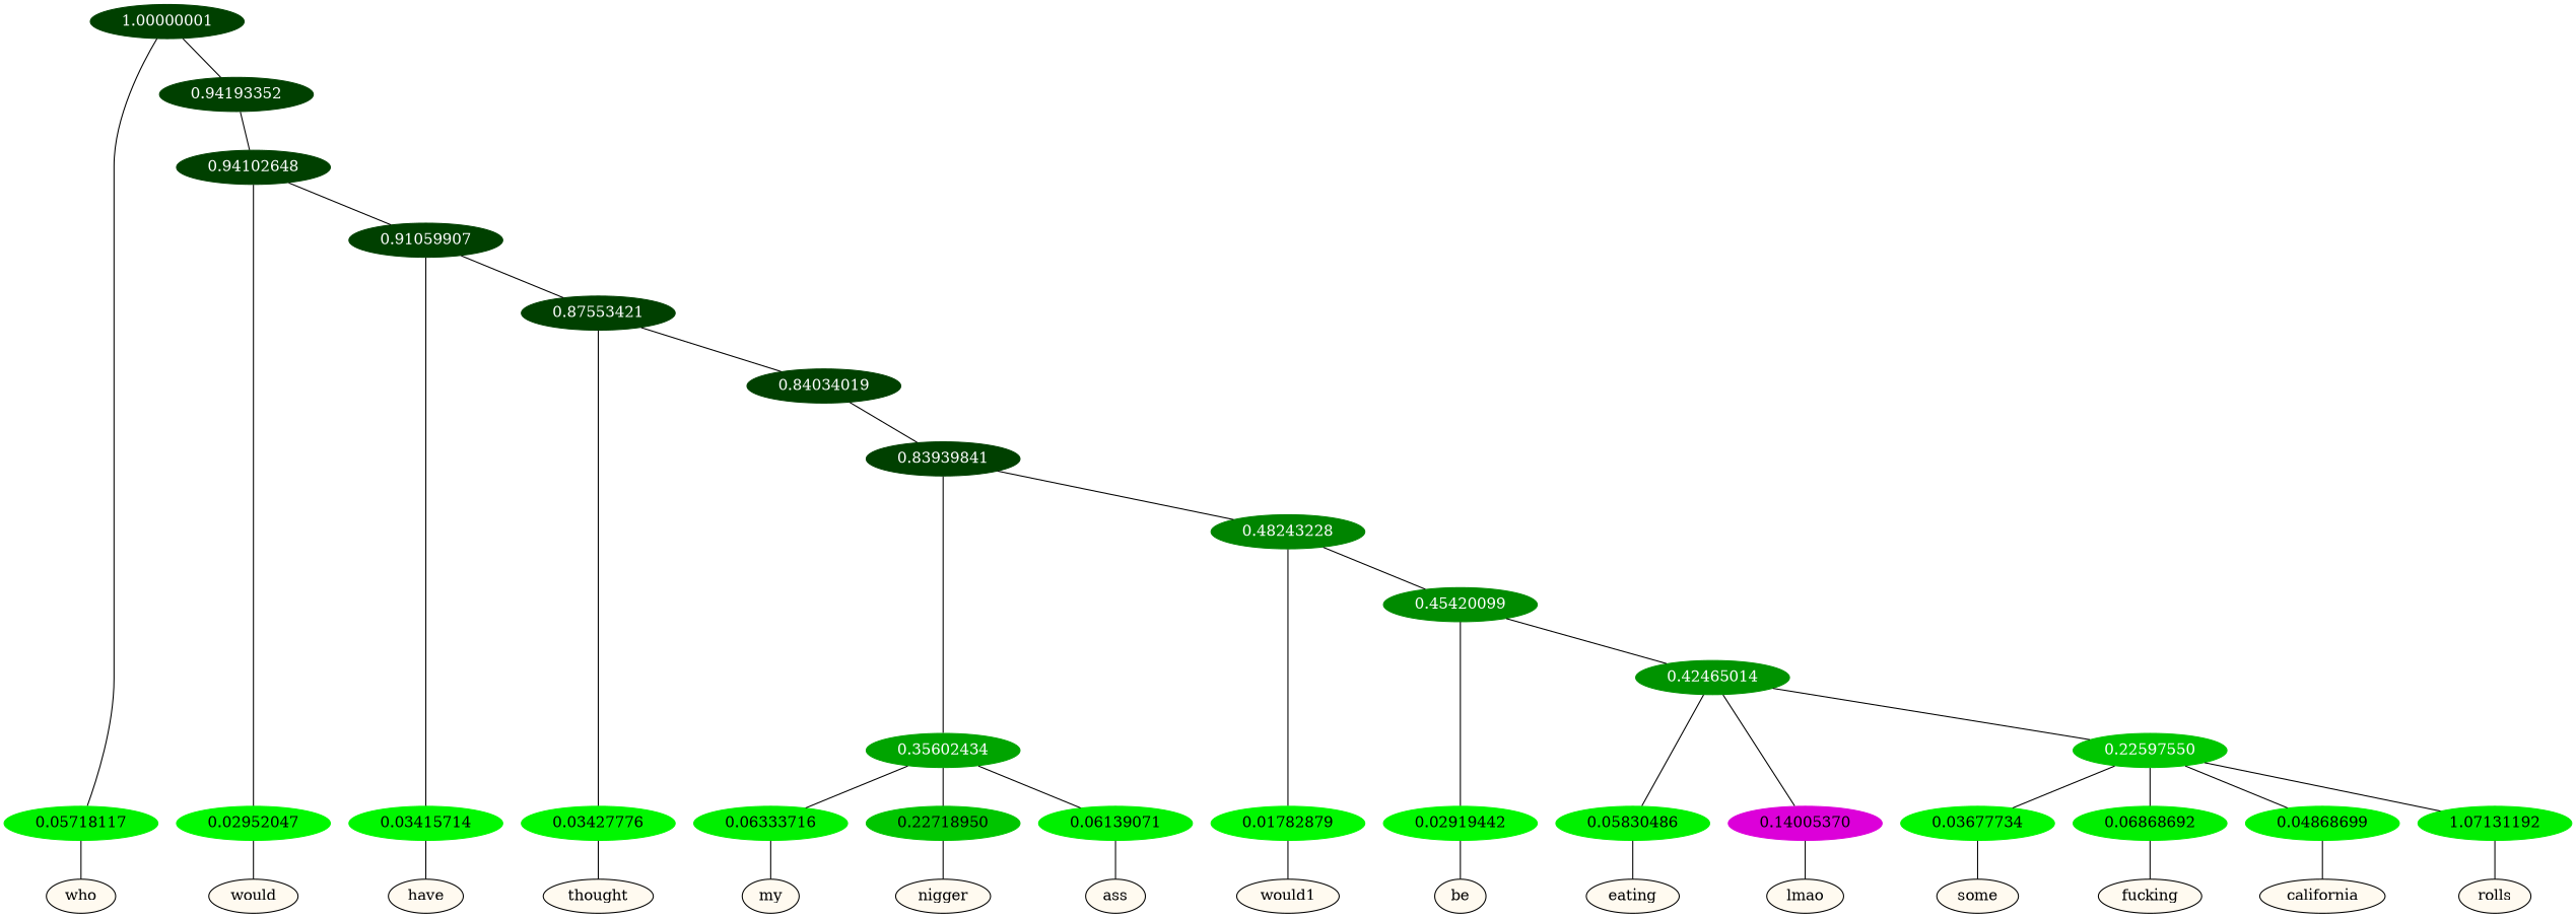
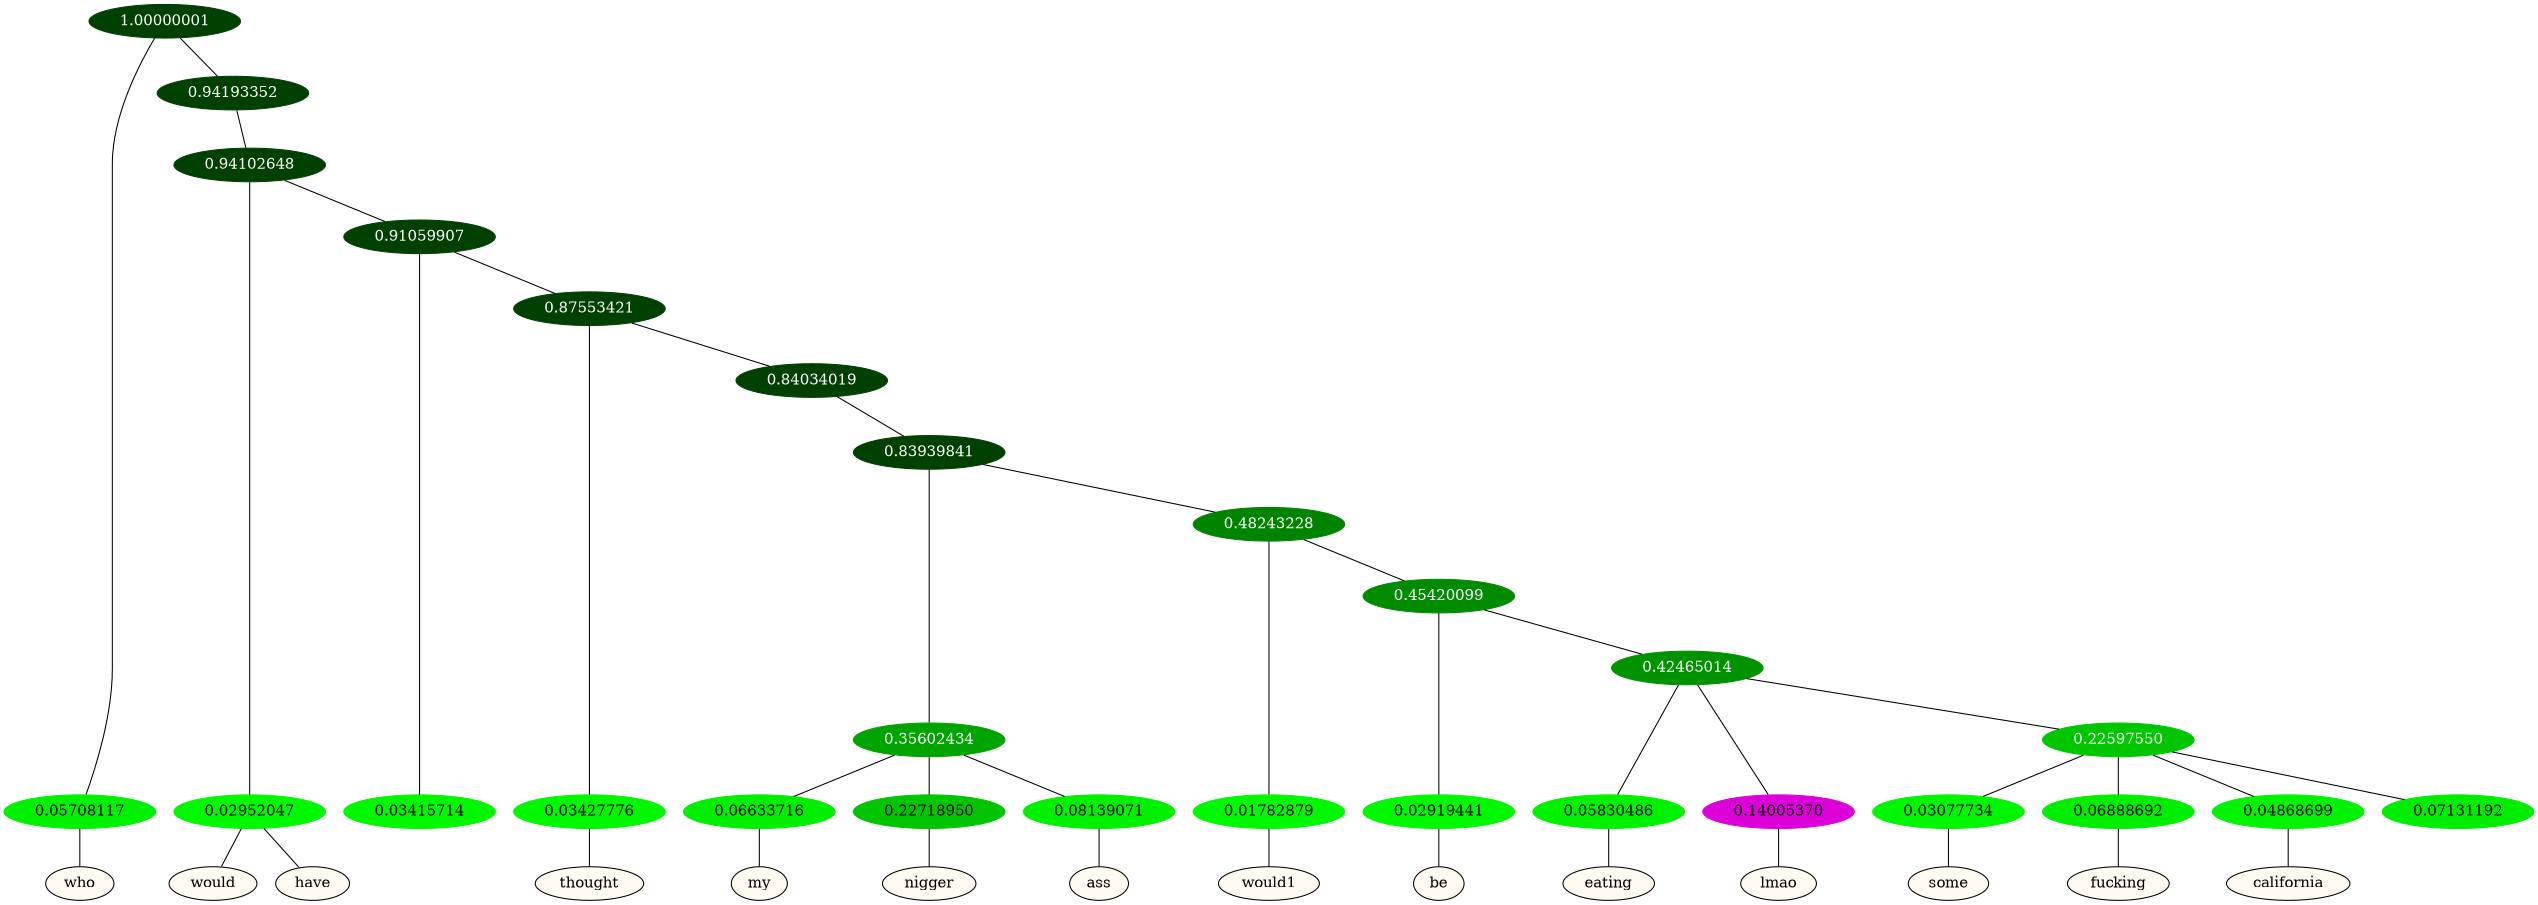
  graph {
    node [color=black format=png nodesep=0.001 ordering=out overlap_scaling=0.01 ranksep=0.001 style=filled]
    n1 [fillcolor=floralwhite height=0.15 label=who style="filled,solid" width=0.15]
    n2 [fillcolor=floralwhite height=0.15 label=would style="filled,solid" width=0.15]
    n3 [fillcolor=floralwhite height=0.15 label=have style="filled,solid" width=0.15]
    n4 [fillcolor=floralwhite height=0.15 label=thought style="filled,solid" width=0.15]
    n5 [fillcolor=floralwhite height=0.15 label=my style="filled,solid" width=0.15]
    n6 [fillcolor=floralwhite height=0.15 label=nigger style="filled,solid" width=0.15]
    n7 [fillcolor=floralwhite height=0.15 label=ass style="filled,solid" width=0.15]
    n8 [fillcolor=floralwhite height=0.15 label=would1 style="filled,solid" width=0.15]
    n9 [fillcolor=floralwhite height=0.15 label=be style="filled,solid" width=0.15]
    n10 [fillcolor=floralwhite height=0.15 label=eating style="filled,solid" width=0.15]
    n11 [fillcolor=floralwhite height=0.15 label=some style="filled,solid" width=0.15]
    n12 [fillcolor=floralwhite height=0.15 label=fucking style="filled,solid" width=0.15]
    n13 [fillcolor=floralwhite height=0.15 label=california style="filled,solid" width=0.15]
-   n14 [fillcolor=floralwhite height=0.15 label=rolls style="filled,solid" width=0.15]
    n15 [fillcolor=floralwhite height=0.15 label=lmao style="filled,solid" width=0.15]
-   n16 [color="0.334 1.000 0.943" fontcolor=black height=0.15 label=0.05718117 width=0.15]
+   n16 [color="0.334 1.000 0.943" fontcolor=black height=0.15 label=0.05708117 width=0.15]
    n17 [color="0.334 1.000 0.970" fontcolor=black height=0.15 label=0.02952047 width=0.15]
    n18 [color="0.334 1.000 0.966" fontcolor=black height=0.15 label=0.03415714 width=0.15]
    n19 [color="0.334 1.000 0.966" fontcolor=black height=0.15 label=0.03427776 width=0.15]
-   n20 [color="0.334 1.000 0.934" fontcolor=black height=0.15 label=0.06333716 width=0.15]
+   n20 [color="0.334 1.000 0.934" fontcolor=black height=0.15 label=0.06633716 width=0.15]
    n21 [color="0.334 1.000 0.773" fontcolor=black height=0.15 label=0.22718950 width=0.15]
-   n22 [color="0.334 1.000 0.939" fontcolor=black height=0.15 label=0.06139071 width=0.15]
+   n22 [color="0.334 1.000 0.939" fontcolor=black height=0.15 label=0.08139071 width=0.15]
    n23 [color="0.334 1.000 0.972" fontcolor=black height=0.15 label=0.01782879 width=0.15]
-   n24 [color="0.334 1.000 0.971" fontcolor=black height=0.15 label=0.02919442 width=0.15]
+   n24 [color="0.334 1.000 0.971" fontcolor=black height=0.15 label=0.02919441 width=0.15]
    n25 [color="0.334 1.000 0.942" fontcolor=black height=0.15 label=0.05830486 width=0.15]
-   n26 [color="0.334 1.000 0.963" fontcolor=black height=0.15 label=0.03677734 width=0.15]
-   n27 [color="0.334 1.000 0.931" fontcolor=black height=0.15 label=0.06868692 width=0.15]
+   n26 [color="0.334 1.000 0.963" fontcolor=black height=0.15 label=0.03077734 width=0.15]
+   n27 [color="0.334 1.000 0.931" fontcolor=black height=0.15 label=0.06888692 width=0.15]
    n28 [color="0.334 1.000 0.951" fontcolor=black height=0.15 label=0.04868699 width=0.15]
-   n29 [color="0.334 1.000 0.929" fontcolor=black height=0.15 label=1.07131192 width=0.15]
+   n29 [color="0.334 1.000 0.929" fontcolor=black height=0.15 label=0.07131192 width=0.15]
    n30 [color="0.835 1.000 0.860" fontcolor=black height=0.15 label=0.14005370 width=0.15]
    n31 [color="0.334 1.000 0.250" fontcolor=grey99 height=0.15 label=1.00000001 width=0.15]
    n32 [color="0.334 1.000 0.250" fontcolor=grey99 height=0.15 label=0.94193352 width=0.15]
    n33 [color="0.334 1.000 0.250" fontcolor=grey99 height=0.15 label=0.94102648 width=0.15]
    n34 [color="0.334 1.000 0.250" fontcolor=grey99 height=0.15 label=0.91059907 width=0.15]
    n35 [color="0.334 1.000 0.250" fontcolor=grey99 height=0.15 label=0.87553421 width=0.15]
    n36 [color="0.334 1.000 0.250" fontcolor=grey99 height=0.15 label=0.84034019 width=0.15]
    n37 [color="0.334 1.000 0.250" fontcolor=grey99 height=0.15 label=0.83939841 width=0.15]
    n38 [color="0.334 1.000 0.644" fontcolor=grey99 height=0.15 label=0.35602434 width=0.15]
    n39 [color="0.334 1.000 0.518" fontcolor=grey99 height=0.15 label=0.48243228 width=0.15]
    n40 [color="0.334 1.000 0.546" fontcolor=grey99 height=0.15 label=0.45420099 width=0.15]
    n41 [color="0.334 1.000 0.575" fontcolor=grey99 height=0.15 label=0.42465014 width=0.15]
    n42 [color="0.334 1.000 0.774" fontcolor=grey99 height=0.15 label=0.22597550 width=0.15]
    subgraph sub_1 {
      rank=same
      n1
      n2
      n3
      n4
      n5
      n6
      n7
      n8
      n9
      n10
      n11
      n12
      n13
-     n14
      n15
    }
    subgraph sub_2 {
      rank=same
      n16
      n17
      n18
      n19
      n20
      n21
      n22
      n23
      n24
      n25
      n26
      n27
      n28
      n29
      n30
    }
    n16 -- n1
    n17 -- n2
-   n18 -- n3
+   n17 -- n3
    n19 -- n4
    n20 -- n5
    n21 -- n6
    n22 -- n7
    n23 -- n8
    n24 -- n9
    n25 -- n10
    n26 -- n11
    n27 -- n12
    n28 -- n13
-   n29 -- n14
    n30 -- n15
    n31 -- n16
    n31 -- n32
    n32 -- n33
    n33 -- n17
    n33 -- n34
    n34 -- n18
    n34 -- n35
    n35 -- n19
    n35 -- n36
    n36 -- n37
    n37 -- n38
    n37 -- n39
    n38 -- n20
    n38 -- n21
    n38 -- n22
    n39 -- n23
    n39 -- n40
    n40 -- n24
    n40 -- n41
    n41 -- n25
    n41 -- n30
    n41 -- n42
    n42 -- n26
    n42 -- n27
    n42 -- n28
    n42 -- n29
  }
